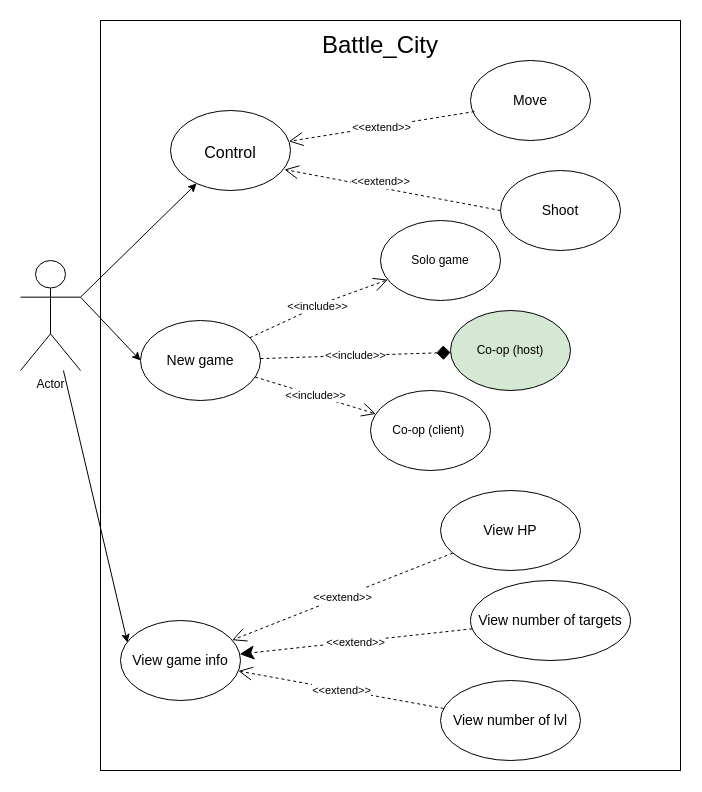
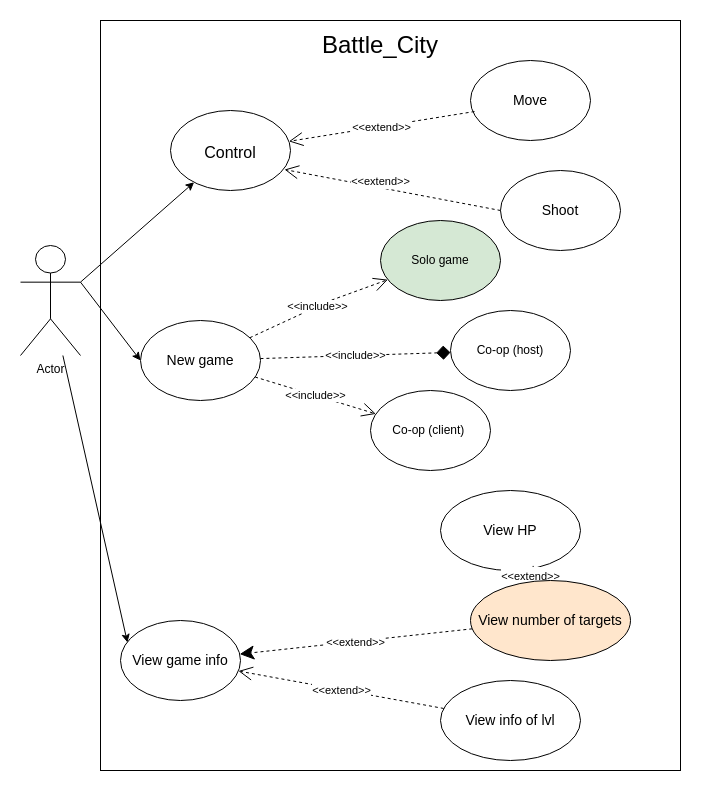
  <mxCell id="0" />
  <mxCell id="1" parent="0" />
  <mxCell id="2" value="" style="rounded=0;whiteSpace=wrap;html=1;fontSize=14;" parent="1" vertex="1"><mxGeometry x="100" y="20" width="580" height="750" as="geometry" /></mxCell>
- <mxCell id="3" value="Actor" style="shape=umlActor;verticalLabelPosition=bottom;verticalAlign=top;html=1;outlineConnect=0;" parent="1" vertex="1"><mxGeometry x="20" y="260" width="60" height="110" as="geometry" /></mxCell>
+ <mxCell id="3" value="Actor" style="shape=umlActor;verticalLabelPosition=bottom;verticalAlign=top;html=1;outlineConnect=0;" parent="1" vertex="1"><mxGeometry x="20" y="245" width="60" height="110" as="geometry" /></mxCell>
  <mxCell id="4" value="&lt;font style=&quot;font-size: 24px&quot;&gt;Battle_City&lt;/font&gt;" style="text;html=1;strokeColor=none;fillColor=none;align=center;verticalAlign=middle;whiteSpace=wrap;rounded=0;" parent="1" vertex="1"><mxGeometry x="325" y="30" width="110" height="30" as="geometry" /></mxCell>
  <mxCell id="5" value="&lt;font size=&quot;3&quot;&gt;Control&lt;br&gt;&lt;/font&gt;" style="ellipse;whiteSpace=wrap;html=1;fontSize=24;" parent="1" vertex="1"><mxGeometry x="170" y="110" width="120" height="80" as="geometry" /></mxCell>
  <mxCell id="6" value="New game" style="ellipse;whiteSpace=wrap;html=1;fontSize=14;" parent="1" vertex="1"><mxGeometry x="140" y="320" width="120" height="80" as="geometry" /></mxCell>
  <mxCell id="7" value="View game info" style="ellipse;whiteSpace=wrap;html=1;fontSize=14;" parent="1" vertex="1"><mxGeometry x="120" y="620" width="120" height="80" as="geometry" /></mxCell>
  <mxCell id="8" value="" style="endArrow=classic;html=1;rounded=0;fontSize=14;exitX=1;exitY=0.333;exitDx=0;exitDy=0;exitPerimeter=0;" parent="1" source="3" target="5" edge="1"><mxGeometry width="50" height="50" relative="1" as="geometry"><mxPoint x="330" y="410" as="sourcePoint" /><mxPoint x="380" y="360" as="targetPoint" /></mxGeometry></mxCell>
  <mxCell id="9" value="" style="endArrow=classic;html=1;rounded=0;fontSize=14;exitX=1;exitY=0.333;exitDx=0;exitDy=0;exitPerimeter=0;entryX=0;entryY=0.5;entryDx=0;entryDy=0;" parent="1" source="3" target="6" edge="1"><mxGeometry width="50" height="50" relative="1" as="geometry"><mxPoint x="330" y="410" as="sourcePoint" /><mxPoint x="380" y="360" as="targetPoint" /></mxGeometry></mxCell>
  <mxCell id="10" value="" style="endArrow=classic;html=1;rounded=0;fontSize=14;entryX=0.058;entryY=0.275;entryDx=0;entryDy=0;entryPerimeter=0;" parent="1" source="3" target="7" edge="1"><mxGeometry width="50" height="50" relative="1" as="geometry"><mxPoint x="80" y="300" as="sourcePoint" /><mxPoint x="380" y="360" as="targetPoint" /></mxGeometry></mxCell>
  <mxCell id="11" value="Move" style="ellipse;whiteSpace=wrap;html=1;fontSize=14;" parent="1" vertex="1"><mxGeometry x="470" y="60" width="120" height="80" as="geometry" /></mxCell>
  <mxCell id="12" value="Shoot" style="ellipse;whiteSpace=wrap;html=1;fontSize=14;" parent="1" vertex="1"><mxGeometry x="500" y="170" width="120" height="80" as="geometry" /></mxCell>
  <mxCell id="13" value="&lt;font style=&quot;font-size: 11px;&quot;&gt;&amp;lt;&amp;lt;extend&amp;gt;&amp;gt;&lt;/font&gt;" style="endArrow=open;endSize=12;dashed=1;html=1;rounded=0;fontSize=14;exitX=0.033;exitY=0.638;exitDx=0;exitDy=0;exitPerimeter=0;" parent="1" source="11" target="5" edge="1"><mxGeometry width="160" relative="1" as="geometry"><mxPoint x="367.5" y="130" as="sourcePoint" /><mxPoint x="527.5" y="130" as="targetPoint" /></mxGeometry></mxCell>
  <mxCell id="14" value="&lt;font style=&quot;font-size: 11px;&quot;&gt;&amp;lt;&amp;lt;extend&amp;gt;&amp;gt;&lt;/font&gt;" style="endArrow=open;endSize=12;dashed=1;html=1;rounded=0;fontSize=14;entryX=0.95;entryY=0.738;entryDx=0;entryDy=0;entryPerimeter=0;" parent="1" target="5" edge="1"><mxGeometry x="0.123" y="-7" width="160" relative="1" as="geometry"><mxPoint x="500" y="210" as="sourcePoint" /><mxPoint x="430" y="390" as="targetPoint" /><Array as="points" /><mxPoint as="offset" /></mxGeometry></mxCell>
  <mxCell id="15" value="View HP" style="ellipse;whiteSpace=wrap;html=1;fontSize=14;" parent="1" vertex="1"><mxGeometry x="440" y="490" width="140" height="80" as="geometry" /></mxCell>
- <mxCell id="16" value="View number of lvl" style="ellipse;whiteSpace=wrap;html=1;fontSize=14;" parent="1" vertex="1"><mxGeometry x="440" y="680" width="140" height="80" as="geometry" /></mxCell>
- <mxCell id="17" value="&lt;font style=&quot;font-size: 11px;&quot;&gt;&amp;lt;&amp;lt;extend&amp;gt;&amp;gt;&lt;/font&gt;" style="endArrow=open;endSize=12;dashed=1;html=1;rounded=0;fontSize=14;" parent="1" source="15" target="7" edge="1"><mxGeometry width="160" relative="1" as="geometry"><mxPoint x="270" y="530" as="sourcePoint" /><mxPoint x="430" y="530" as="targetPoint" /></mxGeometry></mxCell>
+ <mxCell id="16" value="View info of lvl" style="ellipse;whiteSpace=wrap;html=1;fontSize=14;" parent="1" vertex="1"><mxGeometry x="440" y="680" width="140" height="80" as="geometry" /></mxCell>
+ <mxCell id="17" value="&lt;font style=&quot;font-size: 11px;&quot;&gt;&amp;lt;&amp;lt;extend&amp;gt;&amp;gt;&lt;/font&gt;" style="endArrow=open;endSize=12;dashed=1;html=1;rounded=0;fontSize=14;" parent="1" source="15" target="19" edge="1"><mxGeometry width="160" relative="1" as="geometry"><mxPoint x="270" y="530" as="sourcePoint" /><mxPoint x="430" y="530" as="targetPoint" /></mxGeometry></mxCell>
  <mxCell id="18" value="&lt;font style=&quot;font-size: 11px;&quot;&gt;&amp;lt;&amp;lt;extend&amp;gt;&amp;gt;&lt;/font&gt;" style="endArrow=open;endSize=12;dashed=1;html=1;rounded=0;fontSize=14;" parent="1" source="16" target="7" edge="1"><mxGeometry width="160" relative="1" as="geometry"><mxPoint x="242.426" y="671.716" as="sourcePoint" /><mxPoint x="450" y="550" as="targetPoint" /></mxGeometry></mxCell>
- <mxCell id="19" value="View number of targets" style="ellipse;whiteSpace=wrap;html=1;fontSize=14;" parent="1" vertex="1"><mxGeometry x="470" y="580" width="160" height="80" as="geometry" /></mxCell>
+ <mxCell id="19" value="View number of targets" style="ellipse;whiteSpace=wrap;html=1;fontSize=14;fillColor=#ffe6cc;" parent="1" vertex="1"><mxGeometry x="470" y="580" width="160" height="80" as="geometry" /></mxCell>
  <mxCell id="20" value="&lt;font style=&quot;font-size: 11px;&quot;&gt;&amp;lt;&amp;lt;extend&amp;gt;&amp;gt;&lt;/font&gt;" style="endArrow=classic;endSize=12;dashed=1;html=1;rounded=0;fontSize=14;" parent="1" source="19" target="7" edge="1"><mxGeometry width="160" relative="1" as="geometry"><mxPoint x="270" y="380" as="sourcePoint" /><mxPoint x="430" y="380" as="targetPoint" /></mxGeometry></mxCell>
- <mxCell id="21" value="Solo game" style="ellipse;whiteSpace=wrap;html=1;" parent="1" vertex="1"><mxGeometry x="380" y="220" width="120" height="80" as="geometry" /></mxCell>
+ <mxCell id="21" value="Solo game" style="ellipse;whiteSpace=wrap;html=1;fillColor=#d5e8d4;" parent="1" vertex="1"><mxGeometry x="380" y="220" width="120" height="80" as="geometry" /></mxCell>
  <mxCell id="22" value="Co-op (client)&amp;nbsp;" style="ellipse;whiteSpace=wrap;html=1;" parent="1" vertex="1"><mxGeometry x="370" y="390" width="120" height="80" as="geometry" /></mxCell>
- <mxCell id="23" value="Co-op (host)" style="ellipse;whiteSpace=wrap;html=1;fillColor=#d5e8d4;" parent="1" vertex="1"><mxGeometry x="450" y="310" width="120" height="80" as="geometry" /></mxCell>
+ <mxCell id="23" value="Co-op (host)" style="ellipse;whiteSpace=wrap;html=1;" parent="1" vertex="1"><mxGeometry x="450" y="310" width="120" height="80" as="geometry" /></mxCell>
  <mxCell id="24" value="&lt;font style=&quot;font-size: 11px;&quot;&gt;&amp;lt;&amp;lt;include&amp;gt;&amp;gt;&lt;/font&gt;" style="endArrow=open;endSize=12;dashed=1;html=1;rounded=0;" parent="1" source="6" target="21" edge="1"><mxGeometry width="160" relative="1" as="geometry"><mxPoint x="270" y="380" as="sourcePoint" /><mxPoint x="430" y="380" as="targetPoint" /><Array as="points"><mxPoint x="330" y="300" /></Array></mxGeometry></mxCell>
  <mxCell id="25" value="&lt;font style=&quot;font-size: 11px;&quot;&gt;&amp;lt;&amp;lt;include&amp;gt;&amp;gt;&lt;/font&gt;" style="endArrow=diamond;endSize=12;dashed=1;html=1;rounded=0;" parent="1" source="6" target="23" edge="1"><mxGeometry width="160" relative="1" as="geometry"><mxPoint x="299.923" y="327.812" as="sourcePoint" /><mxPoint x="397.326" y="289.154" as="targetPoint" /><Array as="points" /></mxGeometry></mxCell>
  <mxCell id="26" value="&lt;font style=&quot;font-size: 11px;&quot;&gt;&amp;lt;&amp;lt;include&amp;gt;&amp;gt;&lt;/font&gt;" style="endArrow=open;endSize=12;dashed=1;html=1;rounded=0;" parent="1" source="6" target="22" edge="1"><mxGeometry width="160" relative="1" as="geometry"><mxPoint x="309.923" y="337.812" as="sourcePoint" /><mxPoint x="421.067" y="352.489" as="targetPoint" /><Array as="points" /></mxGeometry></mxCell>
